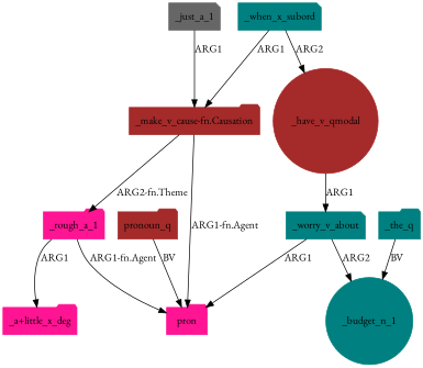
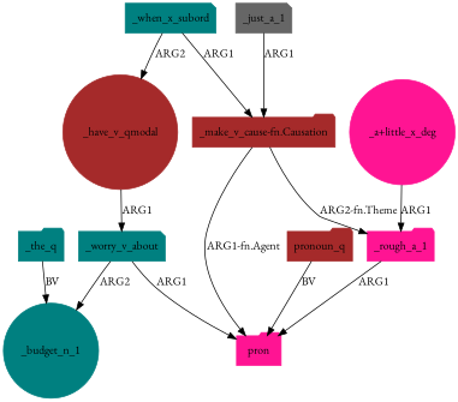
  digraph {
    fontname="EB Garamond"
    node [color=teal fontname="EB Garamond" shape=folder style=filled]
    edge [fontname="EB Garamond"]
    "_make_v_cause-fn.Causation" [color=brown]
    pron [color=deeppink]
    _rough_a_1 [color=deeppink]
    _when_x_subord [shape=note]
    _have_v_qmodal [color=brown shape=circle]
    _worry_v_about [shape=note]
    _budget_n_1 [shape=circle]
    _the_q
-   "_a+little_x_deg" [color=deeppink]
+   "_a+little_x_deg" [color=deeppink shape=circle]
    _just_a_1 [color=gray40 shape=note]
    pronoun_q [color=brown]
    "_make_v_cause-fn.Causation" -> pron [label="ARG1-fn.Agent"]
    "_make_v_cause-fn.Causation" -> _rough_a_1 [label="ARG2-fn.Theme"]
-   _rough_a_1 -> pron [label="ARG1-fn.Agent"]
+   _rough_a_1 -> pron [label=ARG1]
    _when_x_subord -> "_make_v_cause-fn.Causation" [label=ARG1]
    _when_x_subord -> _have_v_qmodal [label=ARG2]
    _have_v_qmodal -> _worry_v_about [label=ARG1]
    _worry_v_about -> pron [label=ARG1]
    _worry_v_about -> _budget_n_1 [label=ARG2]
    _the_q -> _budget_n_1 [label=BV]
-   _rough_a_1 -> "_a+little_x_deg" [label=ARG1]
+   "_a+little_x_deg" -> _rough_a_1 [label=ARG1]
    _just_a_1 -> "_make_v_cause-fn.Causation" [label=ARG1]
    pronoun_q -> pron [label=BV]
  }
